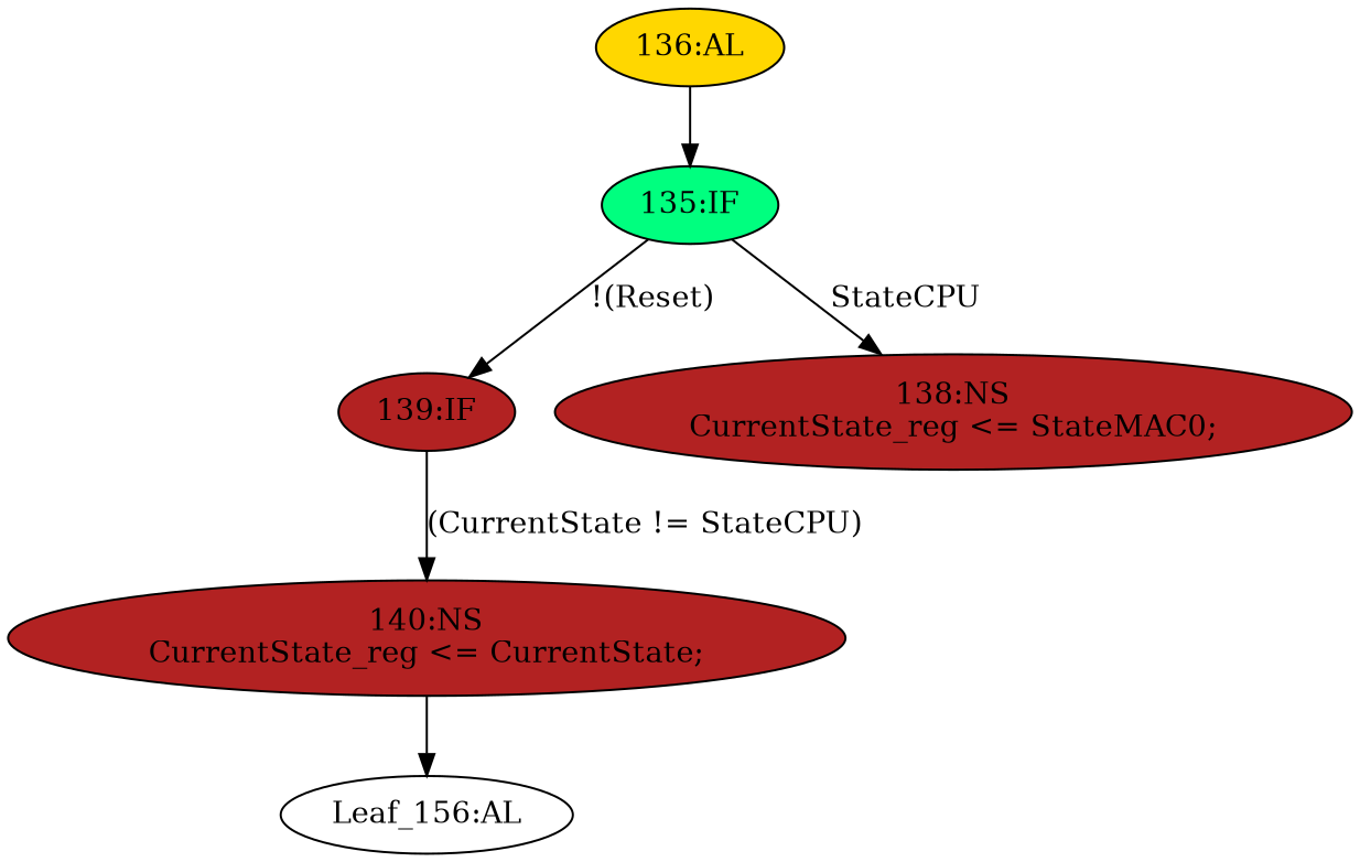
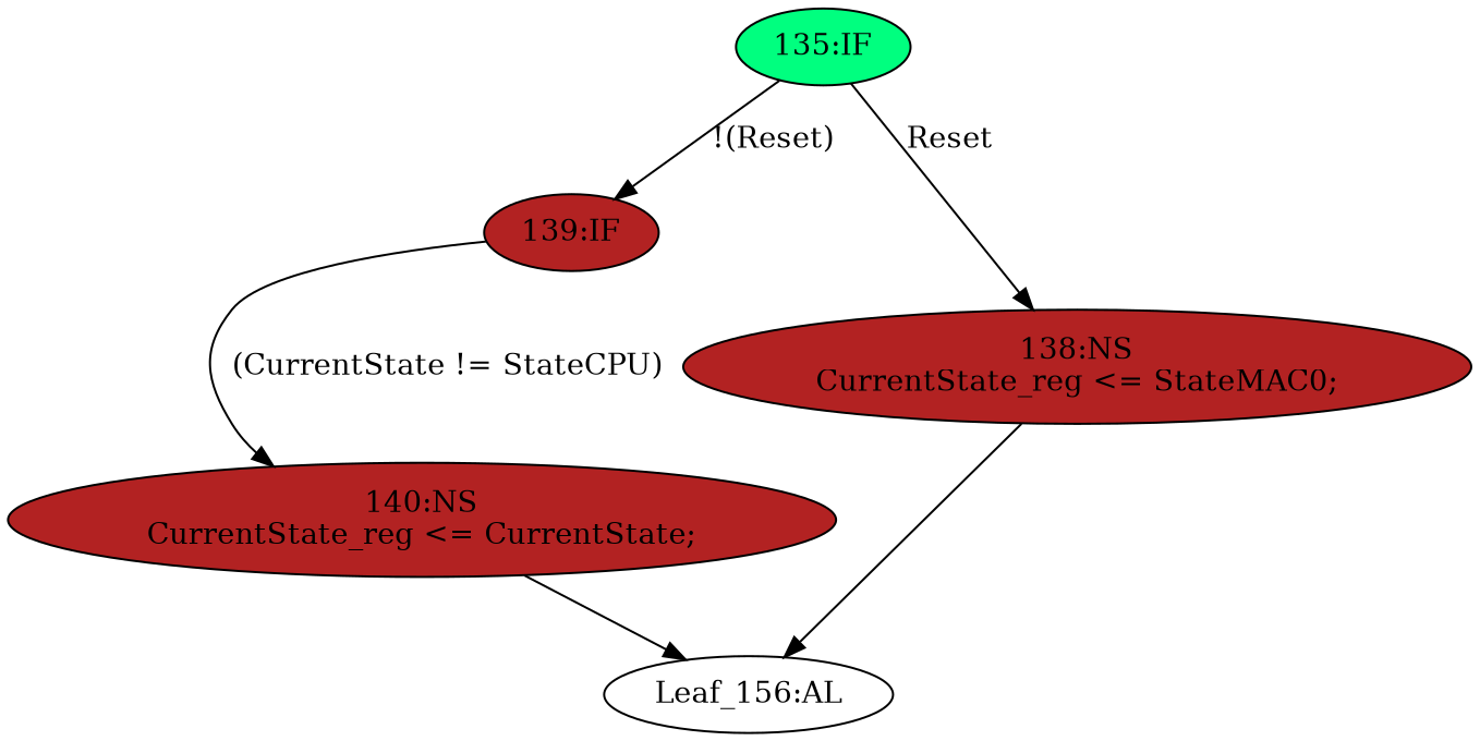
  strict digraph {
    node [fillcolor=firebrick statements="[]" style=filled typ=NonblockingSubstitution]
    edge [cond="[]" lineno=None]
    n1 [ast="<pyverilog.vparser.ast.NonblockingSubstitution object at 0x7f7ac5192310>" label="140:NS\nCurrentState_reg <= CurrentState;" statements="[<pyverilog.vparser.ast.NonblockingSubstitution object at 0x7f7ac5192310>]"]
    n2 [def_var="['CurrentState_reg']" label="Leaf_156:AL" fillcolor="" statements="" style="" typ=""]
    n3 [ast="<pyverilog.vparser.ast.IfStatement object at 0x7f7ac5192690>" label="139:IF" typ=IfStatement]
-   n4 [ast="<pyverilog.vparser.ast.Always object at 0x7f7ac5192850>" clk_sens=True fillcolor=gold label="136:AL" sens="['Clk', 'Reset']" typ=Always use_var="['Reset', 'StateCPU', 'CurrentState']"]
    n5 [ast="<pyverilog.vparser.ast.IfStatement object at 0x7f7ac51929d0>" fillcolor=springgreen label="135:IF" typ=IfStatement]
    n6 [ast="<pyverilog.vparser.ast.NonblockingSubstitution object at 0x7f7ac5192a10>" label="138:NS\nCurrentState_reg <= StateMAC0;" statements="[<pyverilog.vparser.ast.NonblockingSubstitution object at 0x7f7ac5192a10>]"]
    n1 -> n2
    n3 -> n1 [cond="['CurrentState', 'StateCPU']" label="(CurrentState != StateCPU)" lineno=139]
-   n4 -> n5
    n5 -> n3 [cond="['Reset']" label="!(Reset)" lineno=137]
-   n5 -> n6 [cond="['Reset']" label=StateCPU lineno=137]
+   n5 -> n6 [cond="['Reset']" label=Reset lineno=137]
+   n6 -> n2
  }
